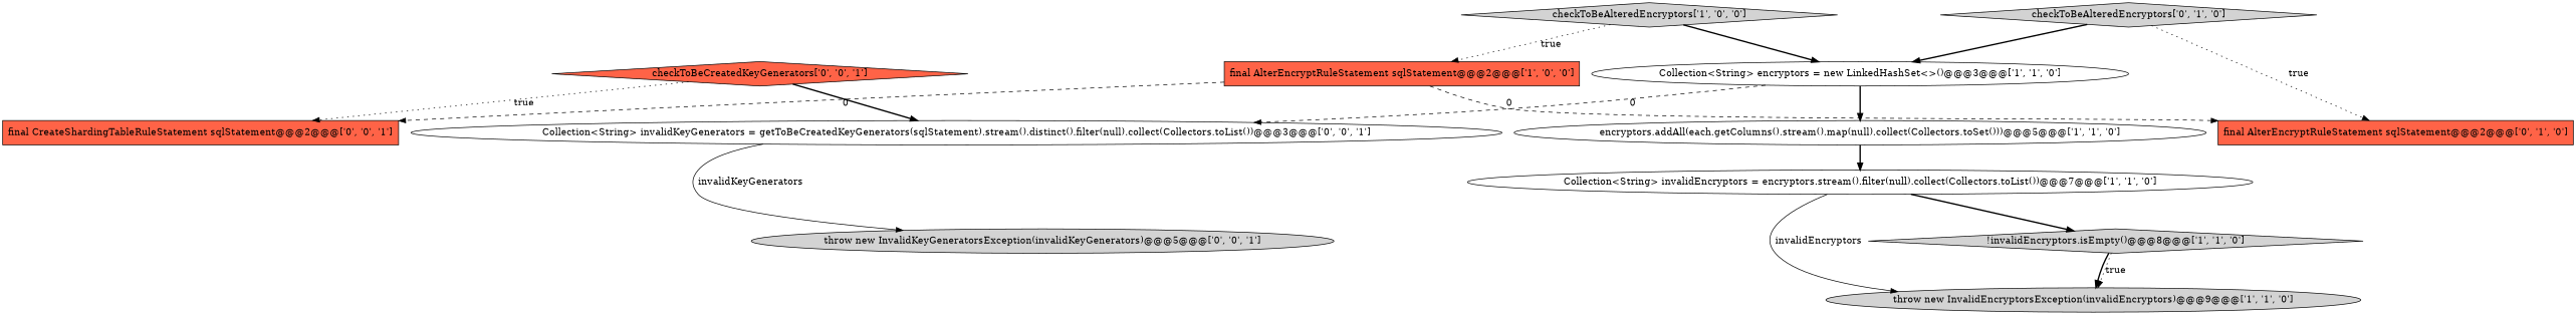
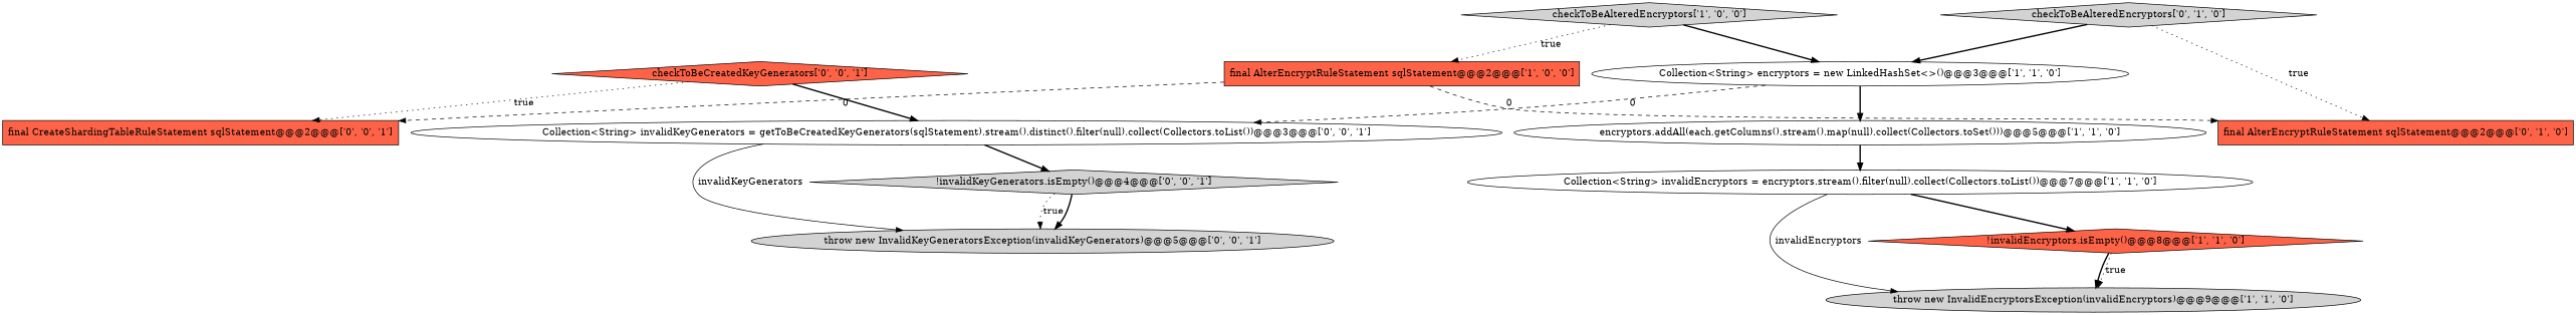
  digraph {
    node [fillcolor=lightgray shape=ellipse style=filled]
    edge [style=bold]
    n1 [label="throw new InvalidKeyGeneratorsException(invalidKeyGenerators)@@@5@@@['0', '0', '1']"]
    n2 [fillcolor=tomato label="checkToBeCreatedKeyGenerators['0', '0', '1']" shape=diamond]
    n3 [fillcolor=tomato label="final CreateShardingTableRuleStatement sqlStatement@@@2@@@['0', '0', '1']" shape=box]
    n4 [fillcolor=white label="Collection<String> invalidKeyGenerators = getToBeCreatedKeyGenerators(sqlStatement).stream().distinct().filter(null).collect(Collectors.toList())@@@3@@@['0', '0', '1']"]
-   n6 [label="!invalidEncryptors.isEmpty()@@@8@@@['1', '1', '0']" shape=diamond]
+   n5 [label="!invalidKeyGenerators.isEmpty()@@@4@@@['0', '0', '1']" shape=diamond]
+   n6 [fillcolor=tomato label="!invalidEncryptors.isEmpty()@@@8@@@['1', '1', '0']" shape=diamond]
    n7 [label="throw new InvalidEncryptorsException(invalidEncryptors)@@@9@@@['1', '1', '0']"]
    n8 [label="checkToBeAlteredEncryptors['1', '0', '0']" shape=diamond]
    n9 [fillcolor=tomato label="final AlterEncryptRuleStatement sqlStatement@@@2@@@['1', '0', '0']" shape=box]
    n10 [fillcolor=white label="Collection<String> encryptors = new LinkedHashSet<>()@@@3@@@['1', '1', '0']"]
    n11 [fillcolor=tomato label="final AlterEncryptRuleStatement sqlStatement@@@2@@@['0', '1', '0']" shape=box]
    n12 [fillcolor=white label="encryptors.addAll(each.getColumns().stream().map(null).collect(Collectors.toSet()))@@@5@@@['1', '1', '0']"]
    n13 [label="checkToBeAlteredEncryptors['0', '1', '0']" shape=diamond]
    n14 [fillcolor=white label="Collection<String> invalidEncryptors = encryptors.stream().filter(null).collect(Collectors.toList())@@@7@@@['1', '1', '0']"]
    n2 -> n3 [label=true style=dotted]
    n2 -> n4
    n4 -> n1 [label=invalidKeyGenerators style=solid]
+   n4 -> n5
+   n5 -> n1 [label=true style=dotted]
+   n5 -> n1
    n6 -> n7
    n6 -> n7 [label=true style=dotted]
    n8 -> n9 [label=true style=dotted]
    n8 -> n10
    n9 -> n3 [label=0 style=dashed]
    n9 -> n11 [label=0 style=dashed]
    n10 -> n4 [label=0 style=dashed]
    n10 -> n12
    n12 -> n14
    n13 -> n10
    n13 -> n11 [label=true style=dotted]
    n14 -> n6
    n14 -> n7 [label=invalidEncryptors style=solid]
  }
